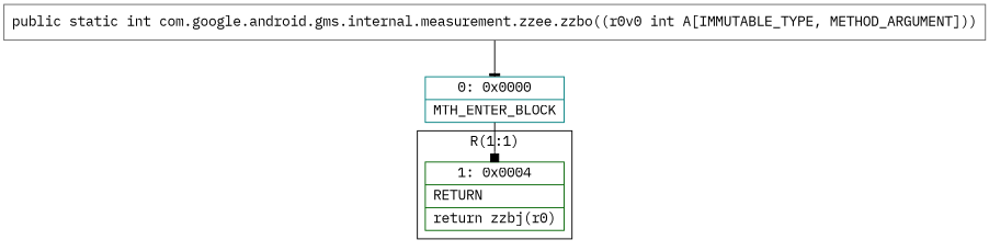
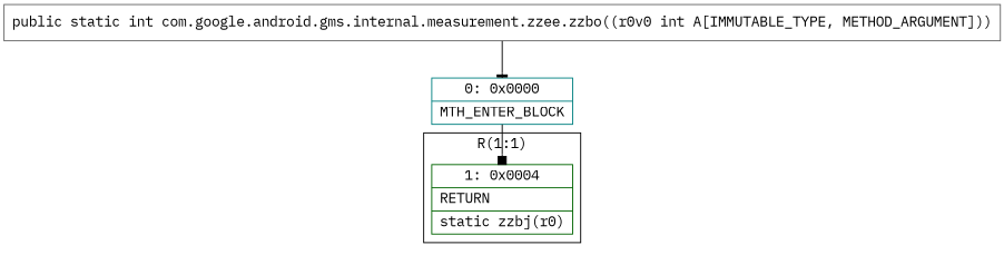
  digraph {
    fontname="IBM Plex Mono"
    node [shape=record fontname="IBM Plex Mono"]
    edge [fontname="IBM Plex Mono"]
-   n1 [color=darkgreen label="{1\:\ 0x0004|RETURN\l|return zzbj(r0)\l}"]
+   n1 [color=darkgreen label="{1\:\ 0x0004|RETURN\l|static zzbj(r0)\l}"]
    n2 [color=teal label="{0\:\ 0x0000|MTH_ENTER_BLOCK\l}"]
    n3 [label="{public static int com.google.android.gms.internal.measurement.zzee.zzbo((r0v0 int A[IMMUTABLE_TYPE, METHOD_ARGUMENT])) }" color=gray40]
    subgraph cluster_1 {
      label="R(1:1)"
      n1
    }
    n2 -> n1 [arrowhead=box]
    n3 -> n2 [arrowhead=tee]
  }
